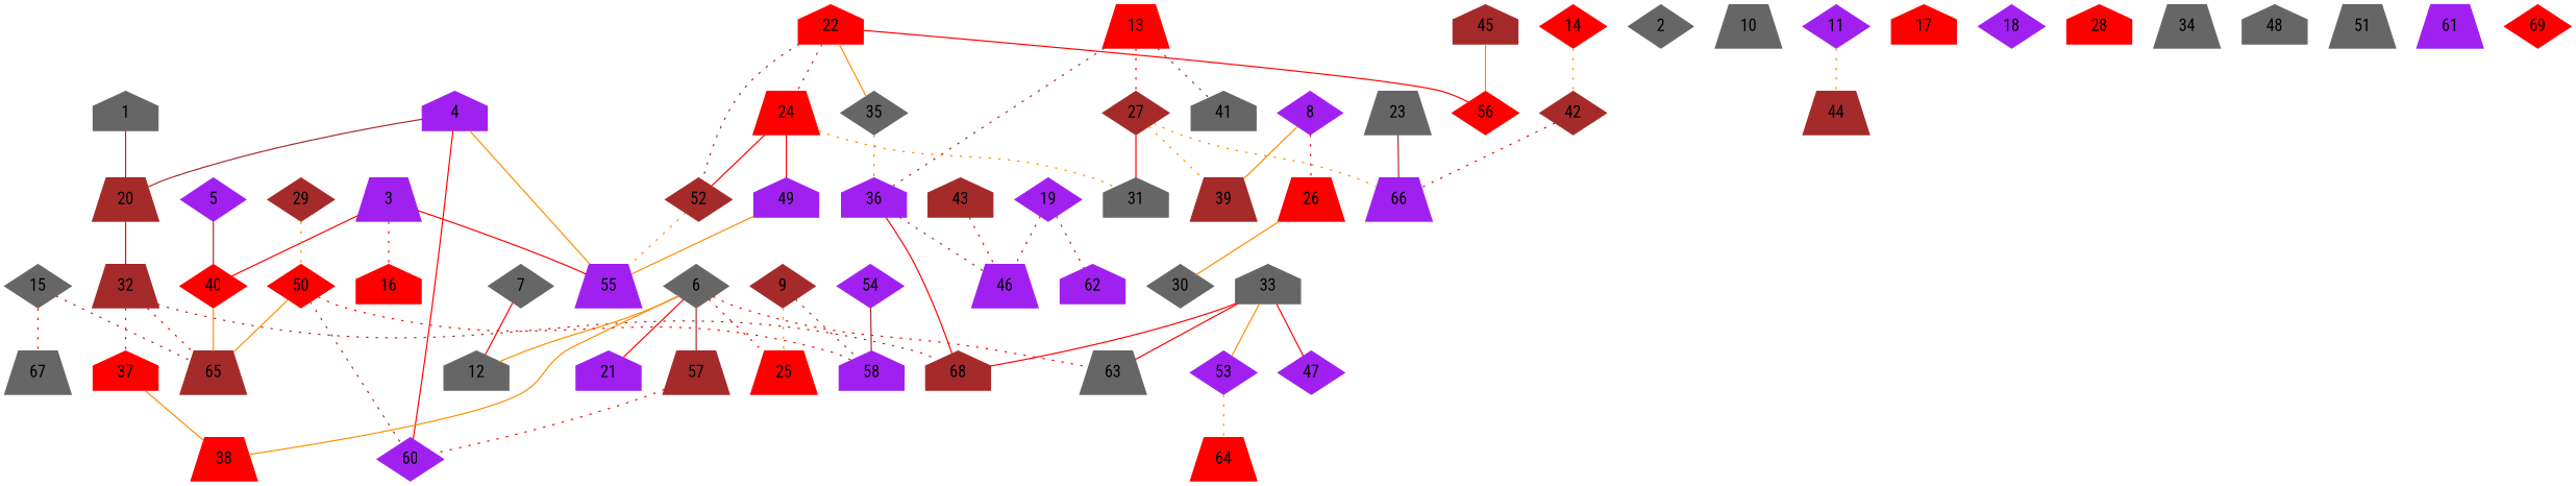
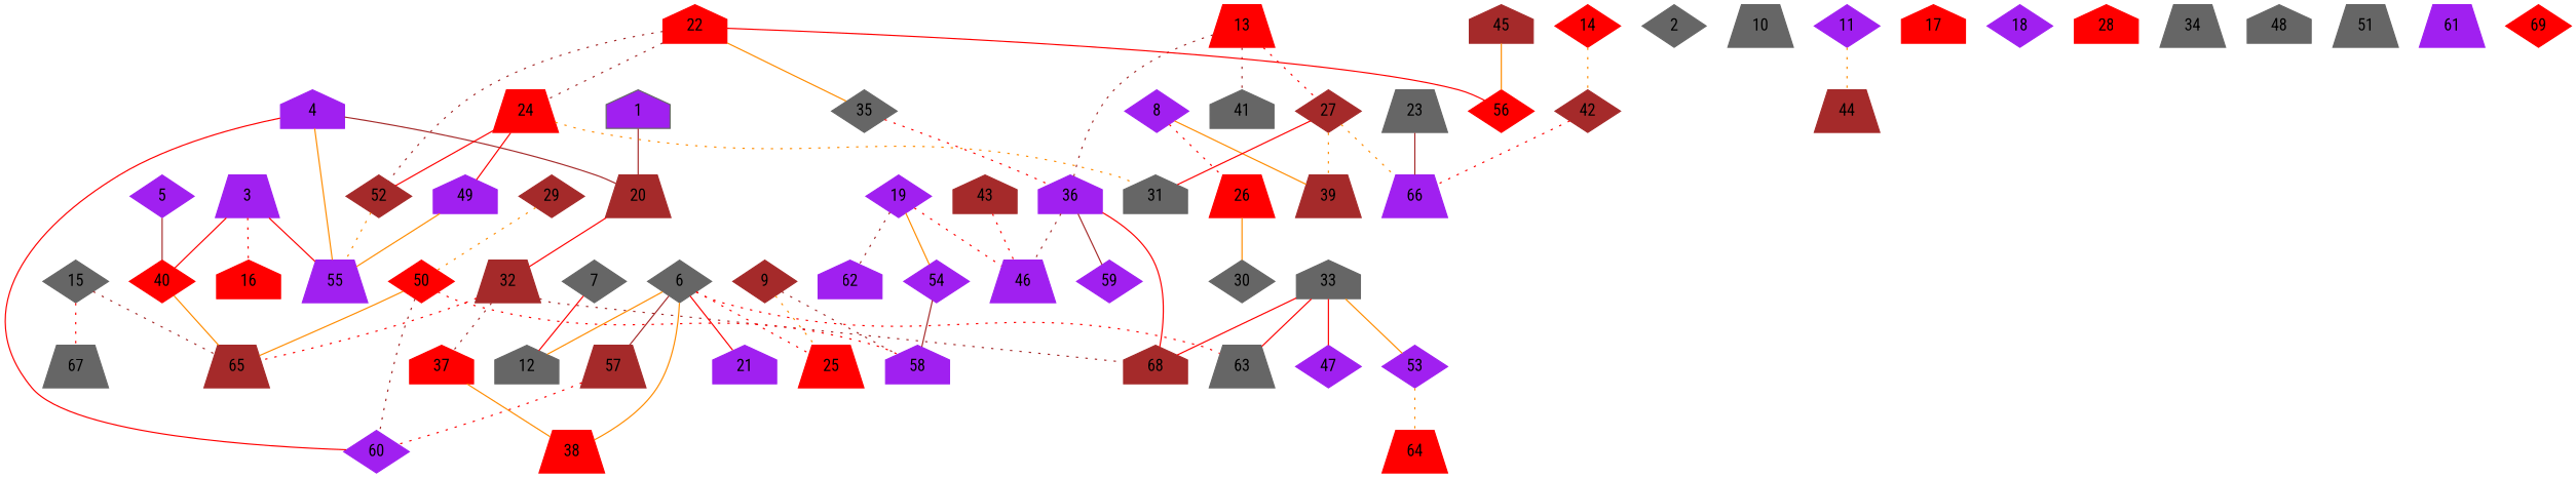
  graph {
    fontname="Roboto Condensed"
    node [color=purple fontname="Roboto Condensed" shape=diamond style=filled]
    edge [color=red fontname="Roboto Condensed" style=solid]
-   1 [color=gray40 shape=house]
+   1 [color=gray40 shape=house fillcolor=purple]
    20 [color=brown shape=trapezium]
    32 [color=brown shape=trapezium]
    2 [color=gray40]
    3 [shape=trapezium]
    16 [color=red shape=house]
    40 [color=red]
    55 [shape=trapezium]
    65 [color=brown shape=trapezium]
    4 [shape=house]
    60
    5
    6 [color=gray40]
    12 [color=gray40 shape=house]
    21 [shape=house]
    25 [color=red shape=trapezium]
    38 [color=red shape=trapezium]
    57 [color=brown shape=trapezium]
    63 [color=gray40 shape=trapezium]
    7 [color=gray40]
    26 [color=red shape=trapezium]
    8
    39 [color=brown shape=trapezium]
    30 [color=gray40]
    9 [color=brown]
    58 [shape=house]
    10 [color=gray40 shape=trapezium]
    44 [color=brown shape=trapezium]
    11
    13 [color=red shape=trapezium]
    27 [color=brown]
    36 [shape=house]
    41 [color=gray40 shape=house]
    66 [shape=trapezium]
    31 [color=gray40 shape=house]
+   59
    46 [shape=trapezium]
    68 [color=brown shape=house]
    14 [color=red]
    42 [color=brown]
    15 [color=gray40]
    67 [color=gray40 shape=trapezium]
    17 [color=red shape=house]
    18
    19
    54
    62 [shape=house]
    37 [color=red shape=house]
    22 [color=red shape=house]
    24 [color=red shape=trapezium]
    35 [color=gray40]
    52 [color=brown]
    56 [color=red]
    49 [shape=house]
    23 [color=gray40 shape=trapezium]
    28 [color=red shape=house]
    29 [color=brown]
    50 [color=red]
    33 [color=gray40 shape=house]
    47
    53
    64 [color=red shape=trapezium]
    34 [color=gray40 shape=trapezium]
    43 [color=brown shape=house]
    45 [color=brown shape=house]
    48 [color=gray40 shape=house]
    51 [color=gray40 shape=trapezium]
    61 [shape=trapezium]
    69 [color=red]
    1 -- 20 [color=brown]
    20 -- 32
    32 -- 65 [style=dotted]
    32 -- 68 [color=brown style=dotted]
    32 -- 37 [color=brown style=dotted]
    3 -- 16 [style=dotted]
    3 -- 40
    3 -- 55
    40 -- 65 [color=darkorange]
    4 -- 20 [color=brown]
    4 -- 55 [color=darkorange]
    4 -- 60
    5 -- 40 [color=brown]
    6 -- 12 [color=darkorange]
    6 -- 21
    6 -- 25 [style=dotted]
    6 -- 38 [color=darkorange]
    6 -- 57 [color=brown]
    6 -- 63 [style=dotted]
    57 -- 60 [style=dotted]
    7 -- 12
    26 -- 30 [color=darkorange]
    8 -- 26 [style=dotted]
    8 -- 39 [color=darkorange]
    9 -- 25 [color=darkorange style=dotted]
    9 -- 58 [color=brown style=dotted]
    11 -- 44 [color=darkorange style=dotted]
    13 -- 27 [style=dotted]
    13 -- 36 [color=brown style=dotted]
    13 -- 41 [color=brown style=dotted]
    27 -- 39 [color=darkorange style=dotted]
    27 -- 66 [color=darkorange style=dotted]
    27 -- 31
+   36 -- 59 [color=brown]
    36 -- 46 [color=brown style=dotted]
    36 -- 68
    14 -- 42 [color=darkorange style=dotted]
    42 -- 66 [style=dotted]
    15 -- 65 [color=brown style=dotted]
    15 -- 67 [style=dotted]
    19 -- 46 [style=dotted]
+   19 -- 54 [color=darkorange]
    19 -- 62 [color=brown style=dotted]
    54 -- 58 [color=brown]
    37 -- 38 [color=darkorange]
    22 -- 24 [color=brown style=dotted]
    22 -- 35 [color=darkorange]
    22 -- 52 [color=brown style=dotted]
    22 -- 56
    24 -- 31 [color=darkorange style=dotted]
    24 -- 52
    24 -- 49
-   35 -- 36 [color=darkorange style=dotted]
+   35 -- 36 [style=dotted]
    52 -- 55 [color=darkorange style=dotted]
    49 -- 55 [color=darkorange]
    23 -- 66 [color=brown]
    29 -- 50 [color=darkorange style=dotted]
    50 -- 65 [color=darkorange]
    50 -- 60 [color=brown style=dotted]
    50 -- 58 [style=dotted]
    33 -- 63
    33 -- 68
    33 -- 47
    33 -- 53 [color=darkorange]
    53 -- 64 [color=darkorange style=dotted]
    43 -- 46 [style=dotted]
    45 -- 56 [color=darkorange]
  }
